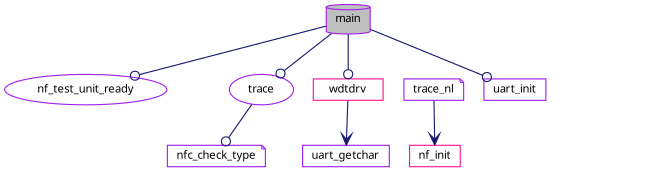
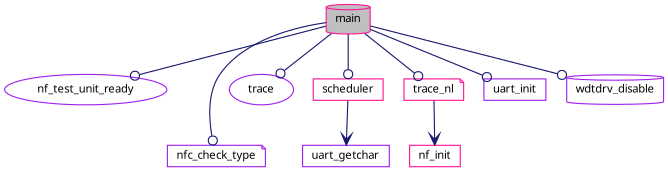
  digraph {
    rankdir=TB
    node [color=purple fillcolor=white fontname="FreeSans.ttf" fontsize=10 shape=box style=filled]
    edge [arrowhead=odot color=midnightblue fontname="FreeSans.ttf" fontsize=10 labelfontname="FreeSans.ttf" labelfontsize=10 style=solid]
-   n1 [fillcolor=grey75 fontcolor=black height=0.2 label=main shape=cylinder width=0.4]
+   n1 [color=deeppink fillcolor=grey75 fontcolor=black height=0.2 label=main shape=cylinder width=0.4]
    n2 [height=0.2 label=nf_test_unit_ready shape=ellipse width=0.4]
    n3 [height=0.2 label=nfc_check_type shape=note width=0.4]
-   n4 [color=deeppink height=0.2 label=wdtdrv width=0.4]
+   n4 [color=deeppink height=0.2 label=scheduler width=0.4]
    n5 [height=0.2 label=trace shape=ellipse width=0.4]
-   n6 [height=0.2 label=trace_nl shape=note width=0.4]
+   n6 [color=deeppink height=0.2 label=trace_nl shape=note width=0.4]
    n7 [height=0.2 label=uart_init width=0.4]
+   n8 [height=0.2 label=wdtdrv_disable shape=cylinder width=0.4]
    n9 [color=deeppink height=0.2 label=nf_init width=0.4]
    n10 [height=0.2 label=uart_getchar width=0.4]
    n1 -> n2
-   n5 -> n3
+   n1 -> n3
    n1 -> n4
    n1 -> n5
+   n1 -> n6
    n1 -> n7
+   n1 -> n8
    n4 -> n10 [arrowhead=vee]
    n6 -> n9 [arrowhead=vee]
  }
